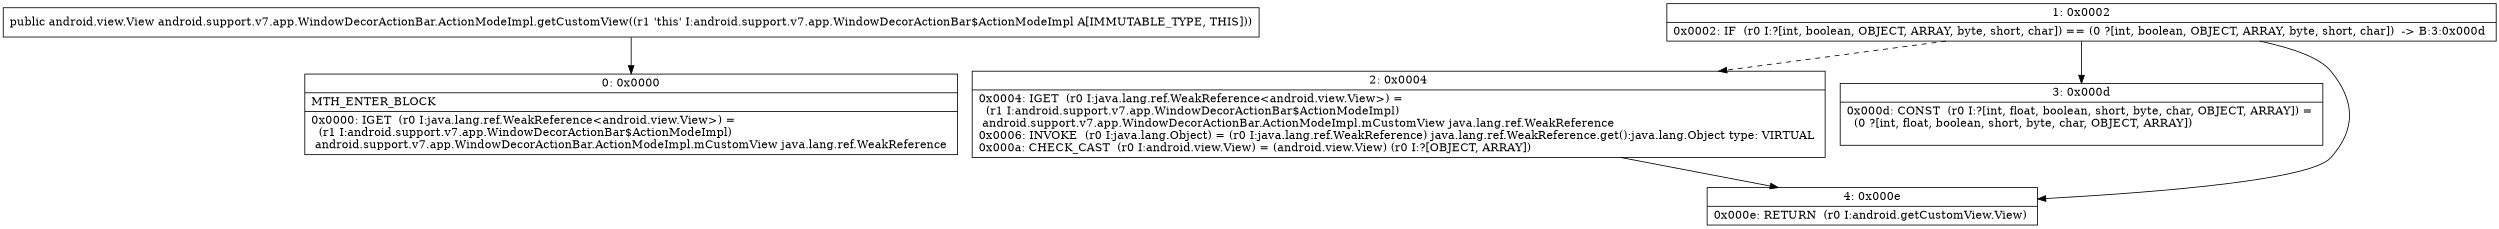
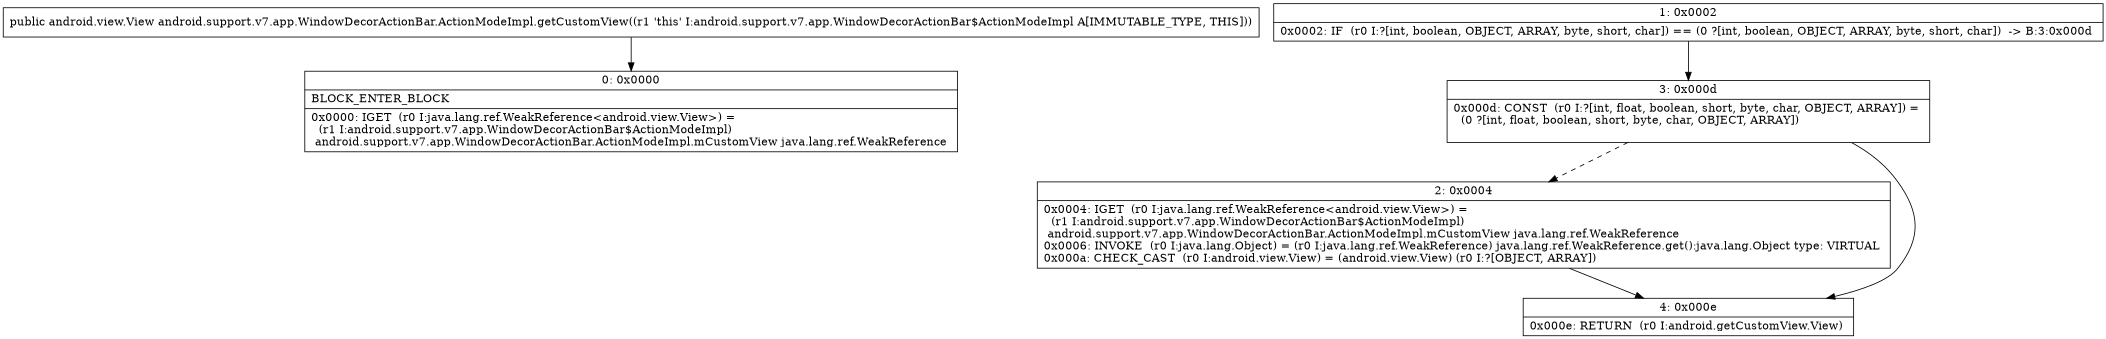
  digraph {
    node [shape=record]
-   n1 [label="{0\:\ 0x0000|MTH_ENTER_BLOCK\l|0x0000: IGET  (r0 I:java.lang.ref.WeakReference\<android.view.View\>) = \l  (r1 I:android.support.v7.app.WindowDecorActionBar$ActionModeImpl)\l android.support.v7.app.WindowDecorActionBar.ActionModeImpl.mCustomView java.lang.ref.WeakReference \l}"]
+   n1 [label="{0\:\ 0x0000|BLOCK_ENTER_BLOCK\l|0x0000: IGET  (r0 I:java.lang.ref.WeakReference\<android.view.View\>) = \l  (r1 I:android.support.v7.app.WindowDecorActionBar$ActionModeImpl)\l android.support.v7.app.WindowDecorActionBar.ActionModeImpl.mCustomView java.lang.ref.WeakReference \l}"]
    n2 [label="{1\:\ 0x0002|0x0002: IF  (r0 I:?[int, boolean, OBJECT, ARRAY, byte, short, char]) == (0 ?[int, boolean, OBJECT, ARRAY, byte, short, char])  \-\> B:3:0x000d \l}"]
    n3 [label="{2\:\ 0x0004|0x0004: IGET  (r0 I:java.lang.ref.WeakReference\<android.view.View\>) = \l  (r1 I:android.support.v7.app.WindowDecorActionBar$ActionModeImpl)\l android.support.v7.app.WindowDecorActionBar.ActionModeImpl.mCustomView java.lang.ref.WeakReference \l0x0006: INVOKE  (r0 I:java.lang.Object) = (r0 I:java.lang.ref.WeakReference) java.lang.ref.WeakReference.get():java.lang.Object type: VIRTUAL \l0x000a: CHECK_CAST  (r0 I:android.view.View) = (android.view.View) (r0 I:?[OBJECT, ARRAY]) \l}"]
    n4 [label="{3\:\ 0x000d|0x000d: CONST  (r0 I:?[int, float, boolean, short, byte, char, OBJECT, ARRAY]) = \l  (0 ?[int, float, boolean, short, byte, char, OBJECT, ARRAY])\l \l}"]
    n5 [label="{4\:\ 0x000e|0x000e: RETURN  (r0 I:android.getCustomView.View) \l}"]
    n6 [label="{public android.view.View android.support.v7.app.WindowDecorActionBar.ActionModeImpl.getCustomView((r1 'this' I:android.support.v7.app.WindowDecorActionBar$ActionModeImpl A[IMMUTABLE_TYPE, THIS])) }"]
-   n2 -> n3 [style=dashed]
+   n4 -> n3 [style=dashed]
    n2 -> n4
    n3 -> n5
-   n2 -> n5
+   n4 -> n5
    n6 -> n1
  }
